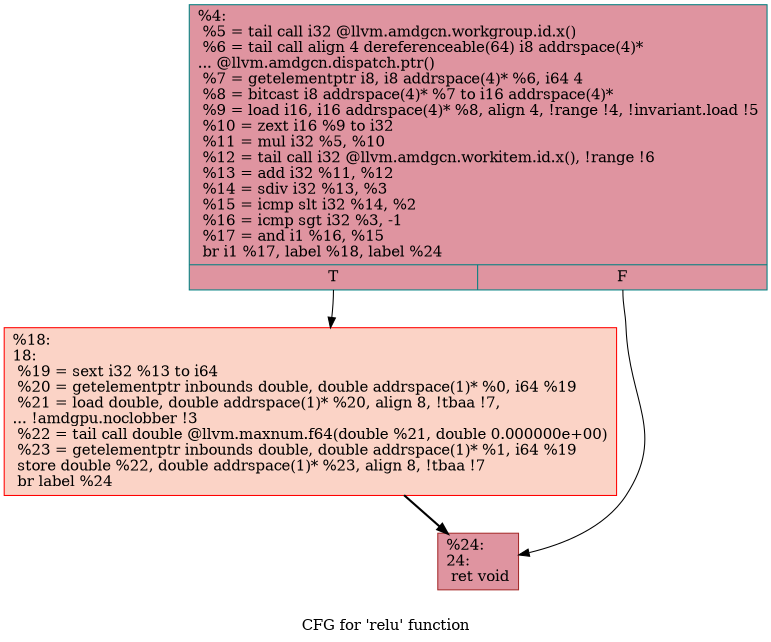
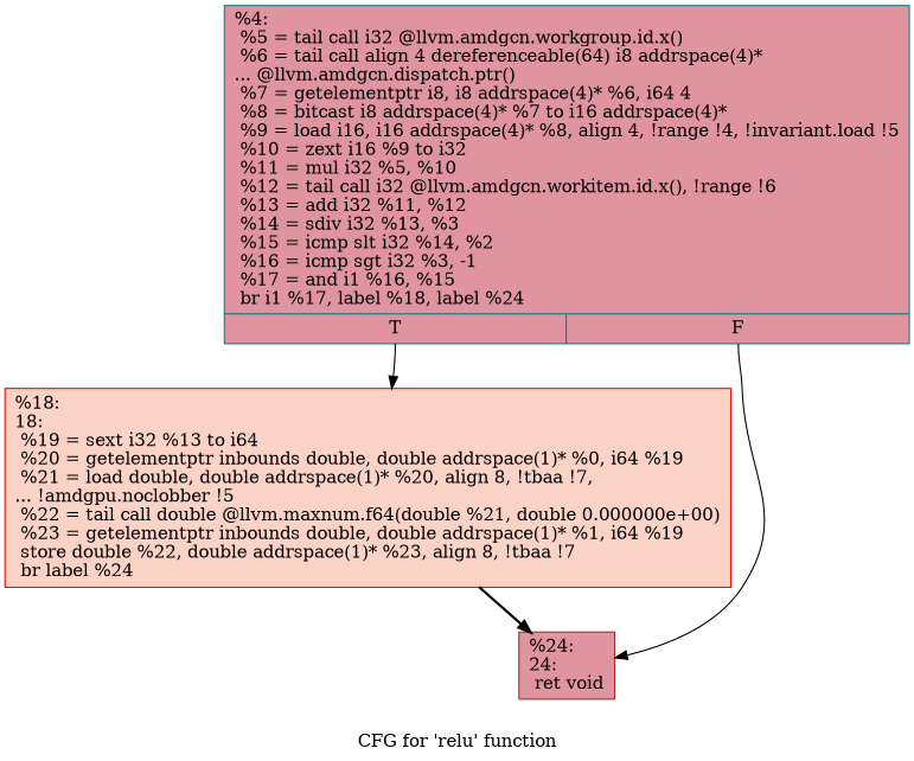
  digraph {
    label="CFG for 'relu' function"
    node [fillcolor="#b70d2870" shape=record style=filled]
    edge [style=solid]
    n1 [color=teal label="{%4:\l  %5 = tail call i32 @llvm.amdgcn.workgroup.id.x()\l  %6 = tail call align 4 dereferenceable(64) i8 addrspace(4)*\l... @llvm.amdgcn.dispatch.ptr()\l  %7 = getelementptr i8, i8 addrspace(4)* %6, i64 4\l  %8 = bitcast i8 addrspace(4)* %7 to i16 addrspace(4)*\l  %9 = load i16, i16 addrspace(4)* %8, align 4, !range !4, !invariant.load !5\l  %10 = zext i16 %9 to i32\l  %11 = mul i32 %5, %10\l  %12 = tail call i32 @llvm.amdgcn.workitem.id.x(), !range !6\l  %13 = add i32 %11, %12\l  %14 = sdiv i32 %13, %3\l  %15 = icmp slt i32 %14, %2\l  %16 = icmp sgt i32 %3, -1\l  %17 = and i1 %16, %15\l  br i1 %17, label %18, label %24\l|{<s0>T|<s1>F}}"]
-   n2 [color=red fillcolor="#f59c7d70" label="{%18:\l18:                                               \l  %19 = sext i32 %13 to i64\l  %20 = getelementptr inbounds double, double addrspace(1)* %0, i64 %19\l  %21 = load double, double addrspace(1)* %20, align 8, !tbaa !7,\l... !amdgpu.noclobber !3\l  %22 = tail call double @llvm.maxnum.f64(double %21, double 0.000000e+00)\l  %23 = getelementptr inbounds double, double addrspace(1)* %1, i64 %19\l  store double %22, double addrspace(1)* %23, align 8, !tbaa !7\l  br label %24\l}"]
+   n2 [color=red fillcolor="#f59c7d70" label="{%18:\l18:                                               \l  %19 = sext i32 %13 to i64\l  %20 = getelementptr inbounds double, double addrspace(1)* %0, i64 %19\l  %21 = load double, double addrspace(1)* %20, align 8, !tbaa !7,\l... !amdgpu.noclobber !5\l  %22 = tail call double @llvm.maxnum.f64(double %21, double 0.000000e+00)\l  %23 = getelementptr inbounds double, double addrspace(1)* %1, i64 %19\l  store double %22, double addrspace(1)* %23, align 8, !tbaa !7\l  br label %24\l}"]
    n3 [color=brown label="{%24:\l24:                                               \l  ret void\l}"]
    n1 -> n2 [tailport=s0]
    n1 -> n3 [tailport=s1]
    n2 -> n3 [style=bold]
  }
